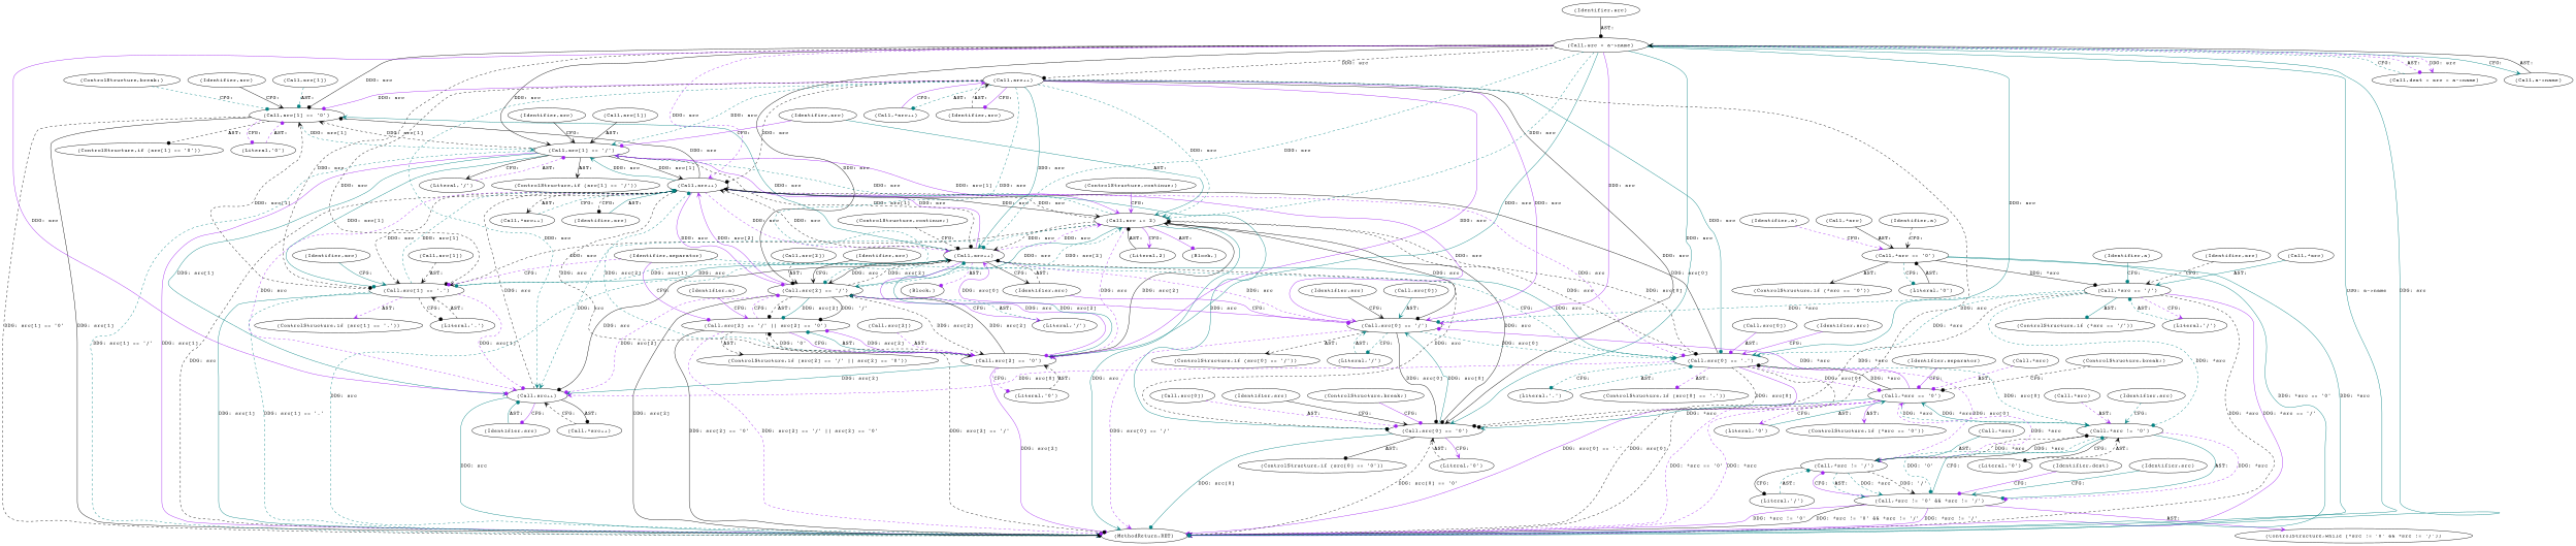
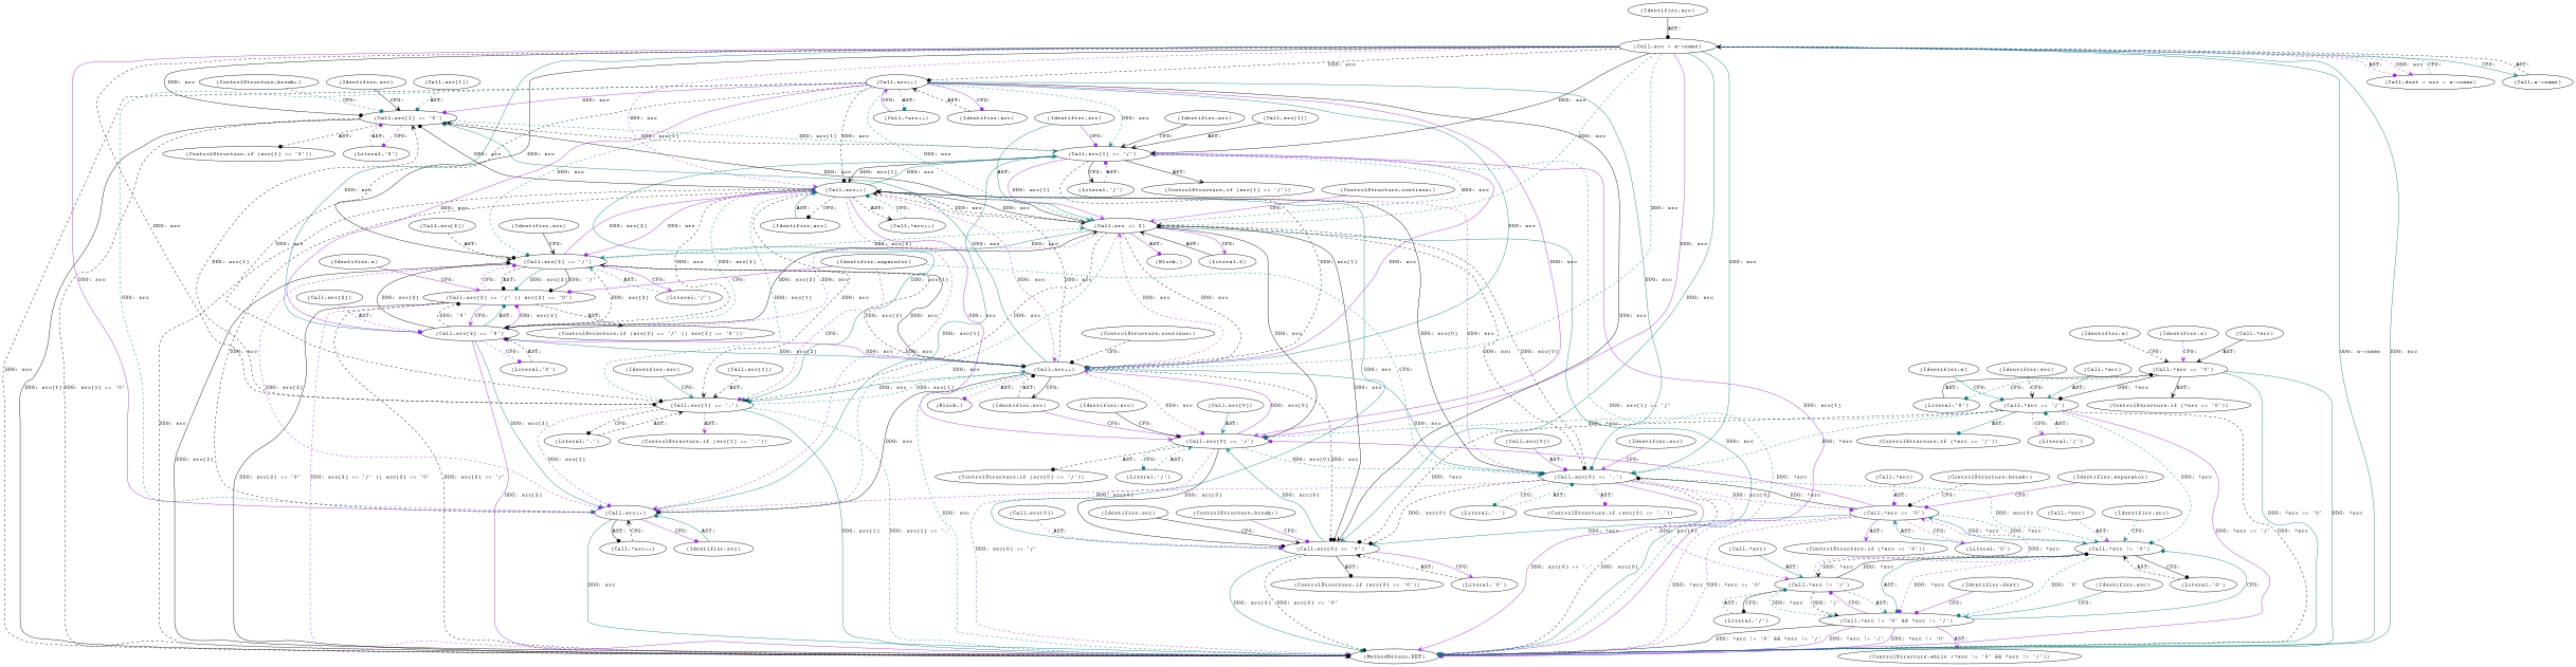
  digraph {
    fontname="Courier Prime"
    node [fontname="Courier Prime"]
    edge [arrowhead=vee color=black fontname="Courier Prime" style=dashed]
    n1 [label="(Call,src[1] == '\0')"]
    n2 [label="(Call,src[1] == '/')"]
    n3 [label="(ControlStructure,if (src[1] == '\0'))"]
    n4 [label="(Literal,'\0')"]
    n5 [label="(MethodReturn,RET)"]
    n6 [label="(Call,src++)"]
    n7 [label="(Call,src += 2)"]
    n8 [label="(Call,src++)"]
    n9 [label="(Call,src[1] == '.')"]
    n10 [label="(Call,src++)"]
    n11 [label="(Literal,'/')"]
    n12 [label="(ControlStructure,if (src[1] == '/'))"]
    n13 [label="(Call,src = a->name)"]
    n14 [label="(Call,src++)"]
    n15 [label="(Call,src[2] == '\0')"]
    n16 [label="(Call,src[0] == '/')"]
    n17 [label="(Call,src[0] == '.')"]
    n18 [label="(Call,src[0] == '\0')"]
    n19 [label="(Call,src[2] == '/')"]
    n20 [label="(Call,dest = src = a->name)"]
    n21 [label="(Call,a->name)"]
    n22 [label="(Call,*src++)"]
    n23 [label="(Identifier,src)"]
    n24 [label="(Literal,2)"]
    n25 [label="(Block,)"]
    n26 [label="(Call,*src++)"]
    n27 [label="(Identifier,src)"]
    n28 [label="(Call,src[2] == '/' || src[2] == '\0')"]
    n29 [label="(Literal,'\0')"]
    n30 [label="(Identifier,src)"]
    n31 [label="(Block,)"]
    n32 [label="(ControlStructure,if (src[0] == '/'))"]
    n33 [label="(Literal,'/')"]
    n34 [label="(Call,*src == '\0')"]
    n35 [label="(Call,*src != '\0')"]
    n36 [label="(Call,*src != '/')"]
    n37 [label="(Literal,'.')"]
    n38 [label="(ControlStructure,if (src[0] == '.'))"]
    n39 [label="(Literal,'\0')"]
    n40 [label="(ControlStructure,if (src[0] == '\0'))"]
    n41 [label="(ControlStructure,if (src[1] == '.'))"]
    n42 [label="(Literal,'.')"]
    n43 [label="(Literal,'/')"]
    n44 [label="(Identifier,src)"]
    n45 [label="(Call,*src++)"]
    n46 [label="(ControlStructure,if (src[2] == '/' || src[2] == '\0'))"]
    n47 [label="(Literal,'\0')"]
    n48 [label="(ControlStructure,if (*src == '\0'))"]
    n49 [label="(Call,*src != '\0' && *src != '/')"]
    n50 [label="(Literal,'\0')"]
    n51 [label="(Literal,'/')"]
    n52 [label="(ControlStructure,while (*src != '\0' && *src != '/'))"]
    n53 [label="(Call,*src == '/')"]
    n54 [label="(ControlStructure,if (*src == '/'))"]
    n55 [label="(Literal,'/')"]
    n56 [label="(Call,*src == '\0')"]
    n57 [label="(Literal,'\0')"]
    n58 [label="(ControlStructure,if (*src == '\0'))"]
    n59 [label="(Identifier,src)"]
    n60 [label="(Call,src[0])"]
    n61 [label="(Call,*src)"]
    n62 [label="(Identifier,src)"]
    n63 [label="(Identifier,src)"]
    n64 [label="(Call,src[1])"]
    n65 [label="(Identifier,a)"]
    n66 [label="(Identifier,separator)"]
    n67 [label="(Identifier,src)"]
    n68 [label="(Call,src[2])"]
    n69 [label="(ControlStructure,break;)"]
    n70 [label="(ControlStructure,break;)"]
    n71 [label="(Call,src[1])"]
    n72 [label="(Call,*src)"]
    n73 [label="(Identifier,src)"]
    n74 [label="(Identifier,src)"]
    n75 [label="(Identifier,a)"]
    n76 [label="(Identifier,src)"]
    n77 [label="(Identifier,src)"]
    n78 [label="(Call,*src)"]
    n79 [label="(Call,src[0])"]
    n80 [label="(Call,*src)"]
    n81 [label="(Identifier,separator)"]
    n82 [label="(Call,src[0])"]
    n83 [label="(Identifier,src)"]
    n84 [label="(Call,*src)"]
    n85 [label="(Call,src[1])"]
    n86 [label="(Identifier,src)"]
    n87 [label="(Identifier,src)"]
    n88 [label="(Identifier,a)"]
    n89 [label="(Identifier,dest)"]
    n90 [label="(Identifier,a)"]
    n91 [label="(ControlStructure,continue;)"]
    n92 [label="(Identifier,src)"]
    n93 [label="(ControlStructure,break;)"]
    n94 [label="(Call,src[2])"]
    n95 [label="(ControlStructure,continue;)"]
    n1 -> n2 [color=teal label="DDG: src[1]"]
    n1 -> n3 [arrowhead=dot label="AST: "]
    n1 -> n4 [arrowhead=dot color=purple label="CFG: "]
    n1 -> n5 [label="DDG: src[1] == '\0'"]
    n1 -> n5 [label="DDG: src[1]" style=solid]
    n2 -> n1 [label="DDG: src[1]"]
    n2 -> n5 [arrowhead=dot color=teal label="DDG: src[1] == '/'"]
    n2 -> n5 [color=purple label="DDG: src[1]" style=solid]
    n2 -> n6 [label="DDG: src[1]" style=solid]
    n2 -> n7 [color=purple label="DDG: src[1]" style=solid]
    n2 -> n8 [arrowhead=dot label="DDG: src[1]"]
    n2 -> n9 [arrowhead=dot color=teal label="DDG: src[1]" style=solid]
    n2 -> n10 [color=teal label="DDG: src[1]" style=solid]
    n2 -> n11 [label="CFG: " style=solid]
    n2 -> n12 [label="AST: " style=solid]
    n4 -> n1 [arrowhead=dot color=purple label="AST: "]
    n6 -> n1 [arrowhead=dot label="DDG: src" style=solid]
    n6 -> n2 [color=teal label="DDG: src" style=solid]
    n6 -> n5 [arrowhead=dot label="DDG: src"]
    n6 -> n7 [label="DDG: src" style=solid]
    n6 -> n8 [color=purple label="DDG: src"]
    n6 -> n9 [label="DDG: src"]
    n6 -> n10 [color=purple label="DDG: src"]
    n6 -> n15 [label="DDG: src"]
    n6 -> n16 [color=purple label="DDG: src" style=solid]
    n6 -> n17 [arrowhead=dot color=purple label="DDG: src"]
    n6 -> n18 [arrowhead=dot color=teal label="DDG: src" style=solid]
    n6 -> n19 [arrowhead=dot color=purple label="DDG: src" style=solid]
    n6 -> n22 [label="AST: "]
    n6 -> n23 [arrowhead=dot label="CFG: "]
+   n7 -> n1 [arrowhead=dot label="DDG: src" style=solid]
    n7 -> n2 [color=teal label="DDG: src"]
    n7 -> n5 [color=teal label="DDG: src" style=solid]
    n7 -> n6 [label="DDG: src"]
    n7 -> n8 [label="DDG: src"]
    n7 -> n9 [label="DDG: src"]
    n7 -> n10 [color=teal label="DDG: src"]
    n7 -> n15 [color=purple label="DDG: src"]
    n7 -> n16 [arrowhead=dot label="DDG: src" style=solid]
    n7 -> n17 [arrowhead=dot label="DDG: src"]
    n7 -> n18 [arrowhead=dot label="DDG: src" style=solid]
    n7 -> n19 [color=teal label="DDG: src" style=solid]
    n7 -> n24 [color=purple label="CFG: " style=solid]
    n7 -> n25 [arrowhead=dot color=purple label="AST: " style=solid]
    n8 -> n1 [color=teal label="DDG: src" style=solid]
    n8 -> n2 [color=purple label="DDG: src" style=solid]
    n8 -> n5 [arrowhead=dot color=teal label="DDG: src"]
    n8 -> n6 [label="DDG: src"]
    n8 -> n7 [color=purple label="DDG: src"]
    n8 -> n9 [arrowhead=dot color=teal label="DDG: src" style=solid]
    n8 -> n10 [arrowhead=dot label="DDG: src" style=solid]
    n8 -> n15 [arrowhead=dot color=purple label="DDG: src" style=solid]
    n8 -> n16 [arrowhead=dot color=purple label="DDG: src"]
    n8 -> n17 [arrowhead=dot color=teal label="DDG: src" style=solid]
    n8 -> n18 [arrowhead=dot label="DDG: src"]
    n8 -> n19 [label="DDG: src" style=solid]
    n8 -> n30 [label="CFG: " style=solid]
    n8 -> n31 [arrowhead=dot color=purple label="AST: "]
    n9 -> n1 [label="DDG: src[1]"]
    n9 -> n5 [color=teal label="DDG: src[1]" style=solid]
    n9 -> n5 [color=teal label="DDG: src[1] == '.'"]
    n9 -> n6 [color=teal label="DDG: src[1]"]
    n9 -> n8 [color=teal label="DDG: src[1]"]
    n9 -> n10 [arrowhead=dot color=purple label="DDG: src[1]"]
    n9 -> n41 [color=purple label="AST: "]
    n9 -> n42 [arrowhead=dot label="CFG: "]
    n10 -> n5 [arrowhead=dot color=teal label="DDG: src" style=solid]
    n10 -> n6 [arrowhead=dot label="DDG: src"]
    n10 -> n44 [arrowhead=dot color=purple label="CFG: " style=solid]
    n10 -> n45 [arrowhead=dot label="AST: " style=solid]
    n11 -> n2 [arrowhead=dot color=purple label="AST: "]
    n13 -> n1 [arrowhead=dot label="DDG: src" style=solid]
    n13 -> n2 [label="DDG: src" style=solid]
    n13 -> n5 [color=teal label="DDG: a->name" style=solid]
    n13 -> n5 [color=teal label="DDG: src" style=solid]
    n13 -> n6 [color=purple label="DDG: src"]
    n13 -> n7 [color=teal label="DDG: src"]
    n13 -> n8 [arrowhead=dot color=teal label="DDG: src"]
    n13 -> n9 [arrowhead=dot label="DDG: src"]
    n13 -> n10 [arrowhead=dot color=purple label="DDG: src" style=solid]
    n13 -> n14 [arrowhead=dot label="DDG: src"]
    n13 -> n15 [arrowhead=dot color=teal label="DDG: src" style=solid]
    n13 -> n16 [color=purple label="DDG: src" style=solid]
    n13 -> n17 [color=teal label="DDG: src" style=solid]
    n13 -> n18 [color=teal label="DDG: src" style=solid]
    n13 -> n19 [arrowhead=dot label="DDG: src" style=solid]
    n13 -> n20 [arrowhead=dot color=purple label="AST: "]
    n13 -> n20 [color=purple label="DDG: src"]
    n13 -> n21 [color=teal label="CFG: " style=solid]
    n14 -> n1 [arrowhead=dot color=purple label="DDG: src" style=solid]
    n14 -> n2 [color=teal label="DDG: src"]
    n14 -> n5 [arrowhead=dot label="DDG: src"]
    n14 -> n6 [arrowhead=dot label="DDG: src"]
    n14 -> n7 [color=teal label="DDG: src"]
    n14 -> n8 [color=teal label="DDG: src" style=solid]
    n14 -> n9 [arrowhead=dot label="DDG: src"]
    n14 -> n10 [color=teal label="DDG: src"]
    n14 -> n15 [arrowhead=dot color=purple label="DDG: src" style=solid]
    n14 -> n16 [color=purple label="DDG: src" style=solid]
    n14 -> n17 [arrowhead=dot color=teal label="DDG: src" style=solid]
    n14 -> n18 [label="DDG: src" style=solid]
    n14 -> n19 [arrowhead=dot color=teal label="DDG: src"]
    n14 -> n26 [arrowhead=dot color=teal label="AST: "]
    n14 -> n27 [arrowhead=dot color=purple label="CFG: " style=solid]
    n15 -> n5 [arrowhead=dot color=purple label="DDG: src[2]" style=solid]
    n15 -> n6 [arrowhead=dot color=teal label="DDG: src[2]"]
    n15 -> n7 [label="DDG: src[2]" style=solid]
    n15 -> n8 [arrowhead=dot color=teal label="DDG: src[2]" style=solid]
    n15 -> n10 [color=teal label="DDG: src[2]" style=solid]
    n15 -> n19 [arrowhead=dot label="DDG: src[2]" style=solid]
    n15 -> n28 [arrowhead=dot color=teal label="AST: " style=solid]
    n15 -> n28 [arrowhead=dot color=purple label="DDG: src[2]" style=solid]
    n15 -> n28 [arrowhead=dot label="DDG: '\0'"]
    n15 -> n29 [arrowhead=dot color=purple label="CFG: "]
    n16 -> n5 [color=purple label="DDG: src[0] == '/'"]
    n16 -> n8 [color=purple label="DDG: src[0]" style=solid]
    n16 -> n17 [color=teal label="DDG: src[0]"]
    n16 -> n18 [arrowhead=dot label="DDG: src[0]" style=solid]
-   n16 -> n32 [label="AST: "]
+   n16 -> n32 [arrowhead=dot label="AST: "]
    n16 -> n33 [arrowhead=dot color=teal label="CFG: "]
    n17 -> n5 [label="DDG: src[0]"]
    n17 -> n5 [color=purple label="DDG: src[0] == '.'" style=solid]
    n17 -> n6 [label="DDG: src[0]" style=solid]
    n17 -> n7 [arrowhead=dot label="DDG: src[0]"]
    n17 -> n10 [color=purple label="DDG: src[0]"]
    n17 -> n18 [arrowhead=dot label="DDG: src[0]"]
    n17 -> n34 [arrowhead=dot color=purple label="DDG: src[0]"]
    n17 -> n35 [color=teal label="DDG: src[0]"]
    n17 -> n36 [color=purple label="DDG: src[0]"]
    n17 -> n37 [arrowhead=dot color=teal label="CFG: "]
    n17 -> n38 [arrowhead=dot color=purple label="AST: "]
    n18 -> n5 [arrowhead=dot label="DDG: src[0] == '\0'"]
    n18 -> n5 [arrowhead=dot color=teal label="DDG: src[0]" style=solid]
    n18 -> n16 [color=teal label="DDG: src[0]" style=solid]
    n18 -> n39 [color=purple label="CFG: " style=solid]
    n18 -> n40 [arrowhead=dot label="AST: " style=solid]
-   n19 -> n5 [arrowhead=dot label="DDG: src[2]" style=solid]
+   n19 -> n5 [label="DDG: src[2]" style=solid]
    n19 -> n6 [color=purple label="DDG: src[2]" style=solid]
    n19 -> n7 [color=teal label="DDG: src[2]"]
    n19 -> n8 [label="DDG: src[2]"]
    n19 -> n10 [arrowhead=dot color=purple label="DDG: src[2]"]
    n19 -> n15 [label="DDG: src[2]"]
    n19 -> n28 [arrowhead=dot label="AST: "]
    n19 -> n28 [arrowhead=dot color=teal label="DDG: src[2]" style=solid]
    n19 -> n28 [arrowhead=dot label="DDG: '/'" style=solid]
    n19 -> n43 [color=purple label="CFG: " style=solid]
    n20 -> n13 [color=teal label="CFG: "]
-   n21 -> n13 [label="AST: " style=solid]
+   n21 -> n13 [label="AST: "]
    n22 -> n6 [arrowhead=dot color=teal label="CFG: "]
    n23 -> n6 [color=teal label="AST: " style=solid]
-   n24 -> n7 [arrowhead=dot label="AST: " style=solid]
+   n24 -> n7 [label="AST: " style=solid]
    n26 -> n14 [color=purple label="CFG: " style=solid]
    n27 -> n14 [label="AST: "]
    n28 -> n5 [arrowhead=dot label="DDG: src[2] == '\0'" style=solid]
    n28 -> n5 [arrowhead=dot color=purple label="DDG: src[2] == '/' || src[2] == '\0'"]
    n28 -> n5 [arrowhead=dot label="DDG: src[2] == '/'"]
    n28 -> n15 [color=purple label="CFG: " style=solid]
    n28 -> n19 [arrowhead=dot color=purple label="CFG: "]
    n28 -> n46 [label="AST: "]
    n29 -> n15 [label="AST: "]
    n30 -> n8 [arrowhead=dot label="AST: "]
    n30 -> n16 [arrowhead=dot color=purple label="CFG: " style=solid]
    n33 -> n16 [color=teal label="AST: "]
    n34 -> n5 [arrowhead=dot color=purple label="DDG: *src"]
    n34 -> n5 [color=purple label="DDG: *src == '\0'"]
    n34 -> n16 [arrowhead=dot color=purple label="DDG: *src" style=solid]
    n34 -> n17 [arrowhead=dot label="DDG: *src" style=solid]
    n34 -> n18 [color=teal label="DDG: *src" style=solid]
    n34 -> n35 [color=teal label="DDG: *src"]
    n34 -> n47 [color=purple label="CFG: "]
    n34 -> n48 [color=purple label="AST: " style=solid]
    n35 -> n34 [color=teal label="DDG: *src" style=solid]
    n35 -> n36 [label="DDG: *src"]
    n35 -> n49 [arrowhead=dot color=teal label="AST: " style=solid]
    n35 -> n49 [arrowhead=dot color=purple label="DDG: *src"]
    n35 -> n49 [arrowhead=dot color=teal label="DDG: '\0'"]
    n35 -> n50 [arrowhead=dot label="CFG: " style=solid]
    n36 -> n34 [color=purple label="DDG: *src"]
    n36 -> n35 [arrowhead=dot label="DDG: *src" style=solid]
    n36 -> n49 [color=teal label="AST: "]
    n36 -> n49 [color=teal label="DDG: *src"]
    n36 -> n49 [label="DDG: '/'"]
    n36 -> n51 [arrowhead=dot label="CFG: " style=solid]
    n37 -> n17 [arrowhead=dot color=teal label="AST: "]
    n39 -> n18 [label="AST: "]
    n42 -> n9 [label="AST: "]
    n43 -> n19 [color=teal label="AST: "]
    n44 -> n10 [arrowhead=dot color=teal label="AST: " style=solid]
    n45 -> n10 [label="CFG: "]
    n47 -> n34 [color=teal label="AST: " style=solid]
    n49 -> n5 [color=purple label="DDG: *src != '\0'" style=solid]
    n49 -> n5 [arrowhead=dot label="DDG: *src != '\0' && *src != '/'" style=solid]
    n49 -> n5 [arrowhead=dot color=purple label="DDG: *src != '/'" style=solid]
    n49 -> n35 [arrowhead=dot color=teal label="CFG: " style=solid]
    n49 -> n36 [arrowhead=dot color=purple label="CFG: " style=solid]
    n49 -> n52 [color=purple label="AST: " style=solid]
    n50 -> n35 [label="AST: "]
    n51 -> n36 [arrowhead=dot color=teal label="AST: "]
    n53 -> n5 [label="DDG: *src"]
    n53 -> n5 [color=purple label="DDG: *src == '/'" style=solid]
    n53 -> n16 [arrowhead=dot color=teal label="DDG: *src"]
    n53 -> n17 [color=teal label="DDG: *src"]
    n53 -> n18 [arrowhead=dot label="DDG: *src"]
    n53 -> n35 [arrowhead=dot color=teal label="DDG: *src"]
    n53 -> n54 [arrowhead=dot color=teal label="AST: " style=solid]
    n53 -> n55 [color=purple label="CFG: "]
    n55 -> n53 [arrowhead=dot color=teal label="AST: "]
    n56 -> n5 [arrowhead=dot color=teal label="DDG: *src == '\0'" style=solid]
    n56 -> n5 [arrowhead=dot color=teal label="DDG: *src" style=solid]
    n56 -> n53 [arrowhead=dot label="DDG: *src" style=solid]
    n56 -> n57 [arrowhead=dot color=teal label="CFG: "]
    n56 -> n58 [label="AST: " style=solid]
    n57 -> n56 [arrowhead=dot label="AST: " style=solid]
    n59 -> n2 [label="CFG: " style=solid]
    n60 -> n18 [arrowhead=dot color=purple label="AST: "]
    n61 -> n35 [color=purple label="AST: "]
    n62 -> n2 [arrowhead=dot color=purple label="CFG: " style=solid]
    n62 -> n7 [color=teal label="AST: " style=solid]
    n63 -> n35 [color=teal label="CFG: "]
    n64 -> n2 [label="AST: " style=solid]
    n65 -> n28 [color=purple label="CFG: " style=solid]
    n66 -> n34 [arrowhead=dot color=purple label="CFG: " style=solid]
    n67 -> n18 [label="CFG: " style=solid]
    n68 -> n19 [label="AST: "]
    n69 -> n1 [arrowhead=dot color=teal label="CFG: "]
    n70 -> n18 [arrowhead=dot color=purple label="CFG: " style=solid]
    n71 -> n9 [label="AST: "]
    n72 -> n34 [arrowhead=dot color=purple label="AST: "]
    n73 -> n16 [label="CFG: " style=solid]
    n74 -> n1 [label="CFG: " style=solid]
    n75 -> n56 [color=purple label="CFG: "]
    n76 -> n53 [label="CFG: "]
    n77 -> n19 [label="CFG: " style=solid]
    n78 -> n53 [color=teal label="AST: " style=solid]
    n79 -> n16 [color=teal label="AST: " style=solid]
    n80 -> n56 [label="AST: " style=solid]
    n81 -> n9 [arrowhead=dot color=purple label="CFG: "]
    n81 -> n17 [color=teal label="CFG: "]
    n81 -> n28 [arrowhead=dot color=purple label="CFG: " style=solid]
    n82 -> n17 [arrowhead=dot color=purple label="AST: " style=solid]
    n83 -> n13 [arrowhead=dot label="AST: " style=solid]
    n84 -> n36 [color=teal label="AST: " style=solid]
    n85 -> n1 [arrowhead=dot color=teal label="AST: "]
    n86 -> n9 [color=teal label="CFG: " style=solid]
    n87 -> n17 [color=purple label="CFG: " style=solid]
    n88 -> n56 [label="CFG: "]
    n89 -> n49 [arrowhead=dot color=purple label="CFG: " style=solid]
    n90 -> n53 [arrowhead=dot color=teal label="CFG: " style=solid]
    n91 -> n7 [color=purple label="CFG: " style=solid]
    n92 -> n49 [color=teal label="CFG: " style=solid]
    n93 -> n34 [arrowhead=dot label="CFG: "]
    n94 -> n15 [color=purple label="AST: "]
    n95 -> n8 [arrowhead=dot label="CFG: "]
  }
